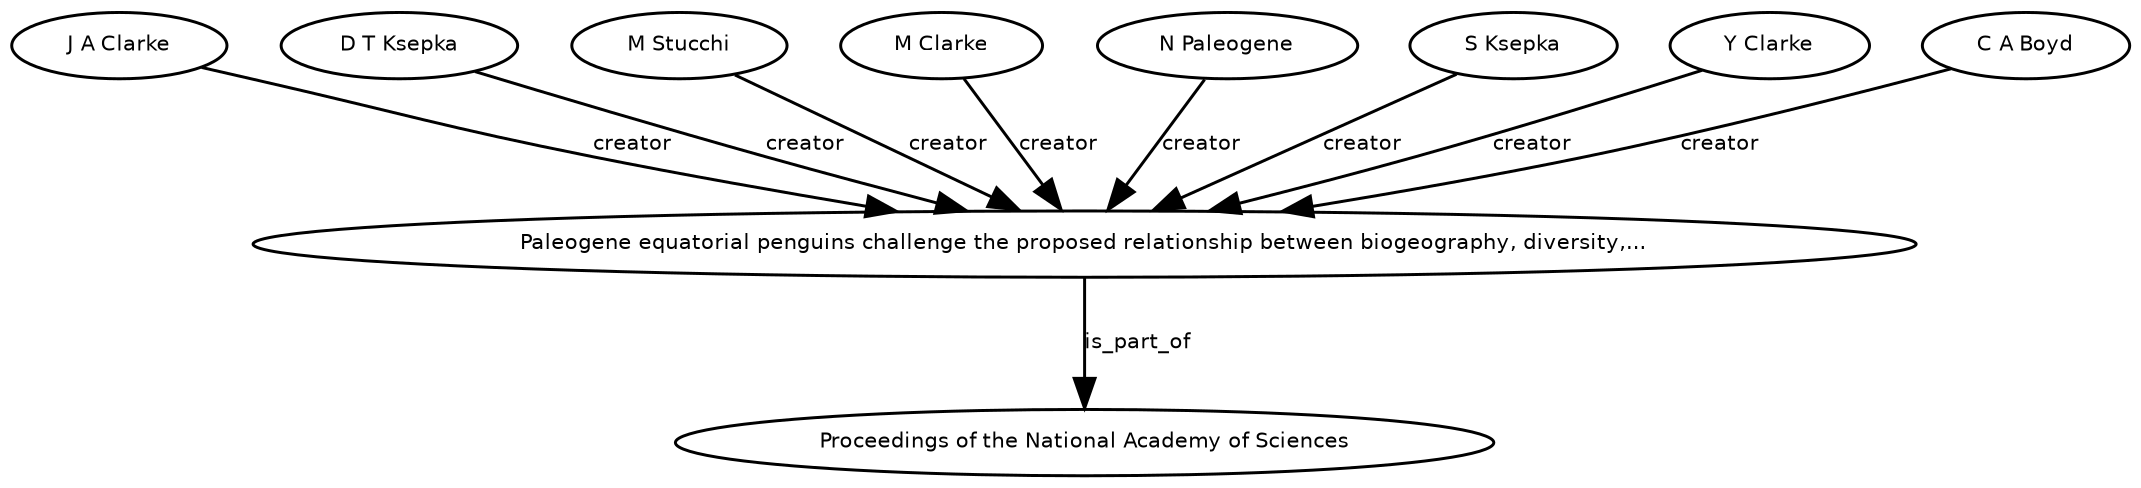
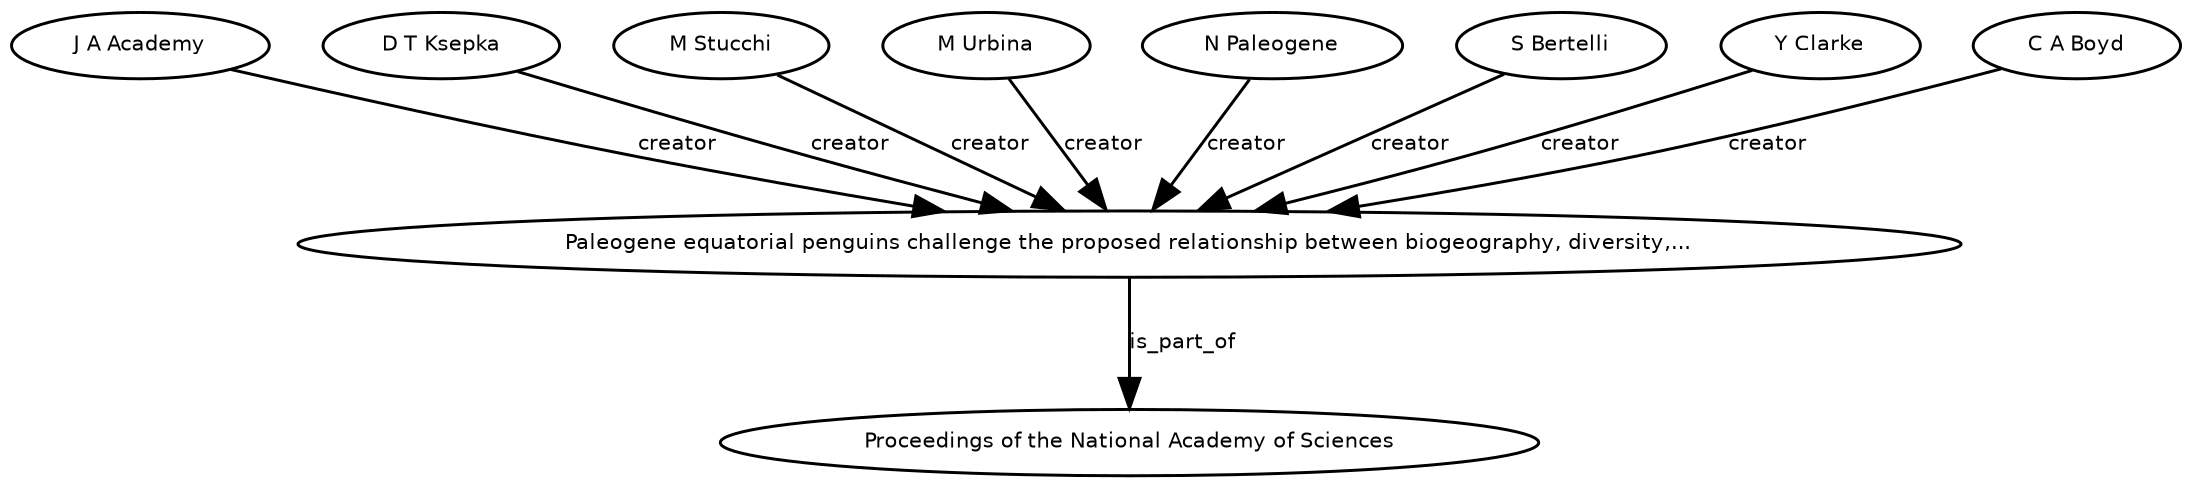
  digraph {
    node [fontname=Helvetica fontsize=7]
    edge [fontname=Helvetica fontsize=7]
    n1 [height=0.27433100247 label="Paleogene equatorial penguins challenge the proposed relationship between biogeography, diversity,..." width=0.27433100247]
    n2 [height=0.27433100247 label="Proceedings of the National Academy of Sciences" width=0.27433100247]
-   n3 [height=0.27433100247 label="J A Clarke" width=0.27433100247]
+   n3 [height=0.27433100247 label="J A Academy" width=0.27433100247]
    n4 [height=0.27433100247 label="D T Ksepka" width=0.27433100247]
    n5 [height=0.27433100247 label="M Stucchi" width=0.27433100247]
-   n6 [height=0.27433100247 label="M Clarke" width=0.27433100247]
+   n6 [height=0.27433100247 label="M Urbina" width=0.27433100247]
    n7 [height=0.27433100247 label="N Paleogene" width=0.27433100247]
-   n8 [height=0.27433100247 label="S Ksepka" width=0.27433100247]
+   n8 [height=0.27433100247 label="S Bertelli" width=0.27433100247]
    n9 [height=0.27433100247 label="Y Clarke" width=0.27433100247]
    n10 [height=0.27433100247 label="C A Boyd" width=0.27433100247]
    n1 -> n2 [label=is_part_of]
    n3 -> n1 [label=creator]
    n4 -> n1 [label=creator]
    n5 -> n1 [label=creator]
    n6 -> n1 [label=creator]
    n7 -> n1 [label=creator]
    n8 -> n1 [label=creator]
    n9 -> n1 [label=creator]
    n10 -> n1 [label=creator]
  }
